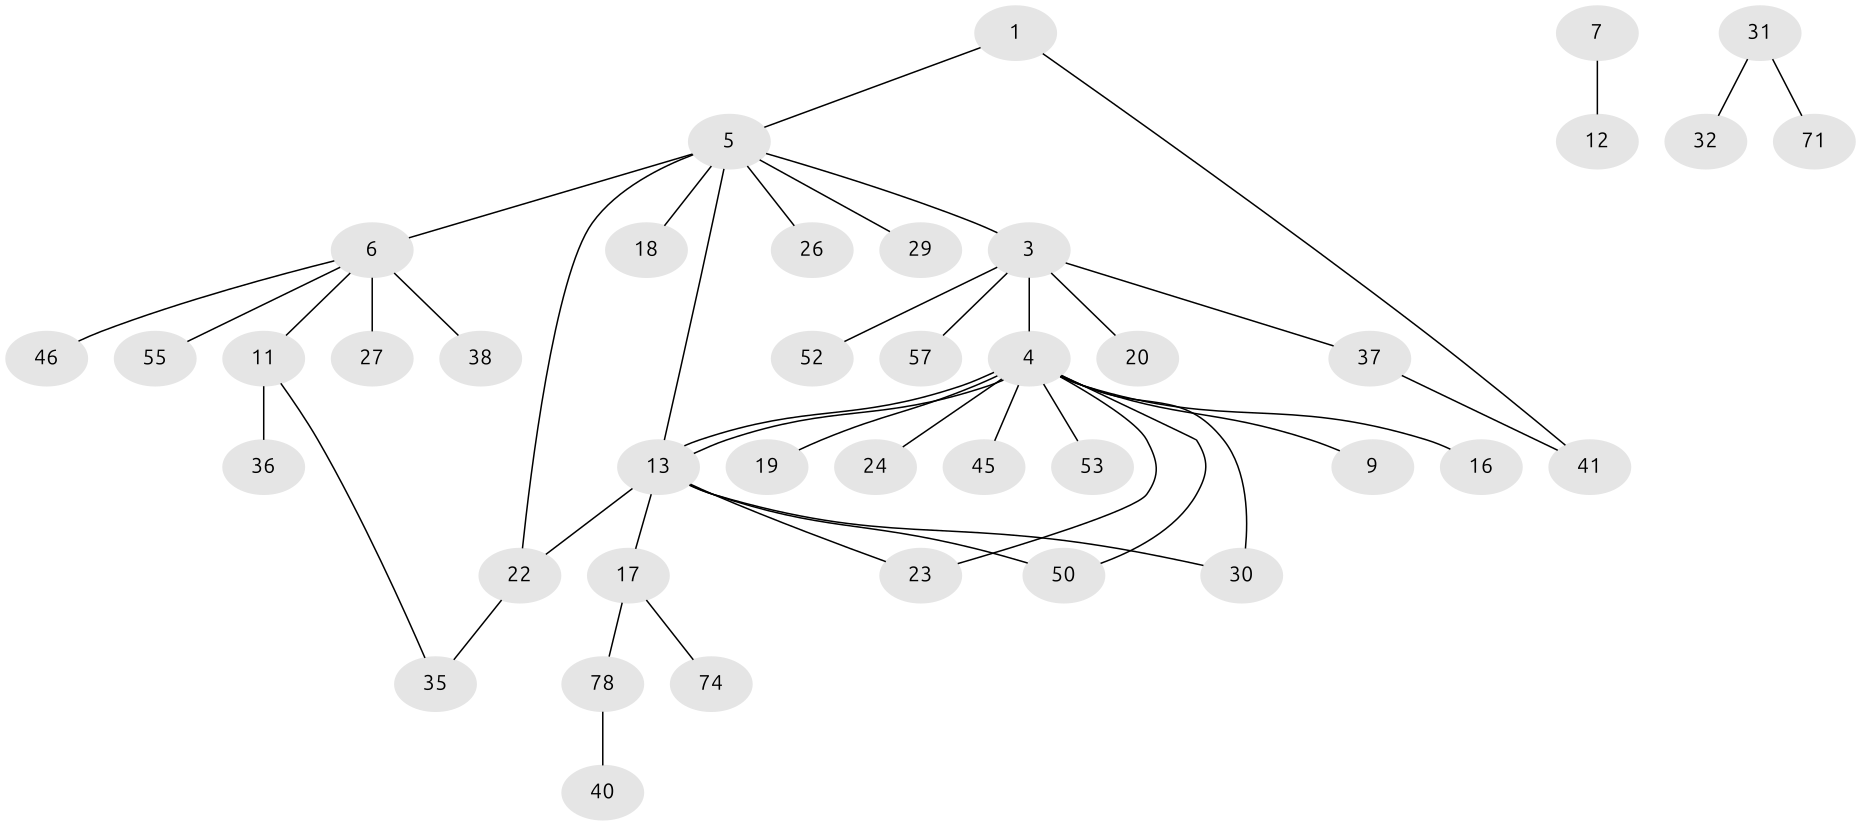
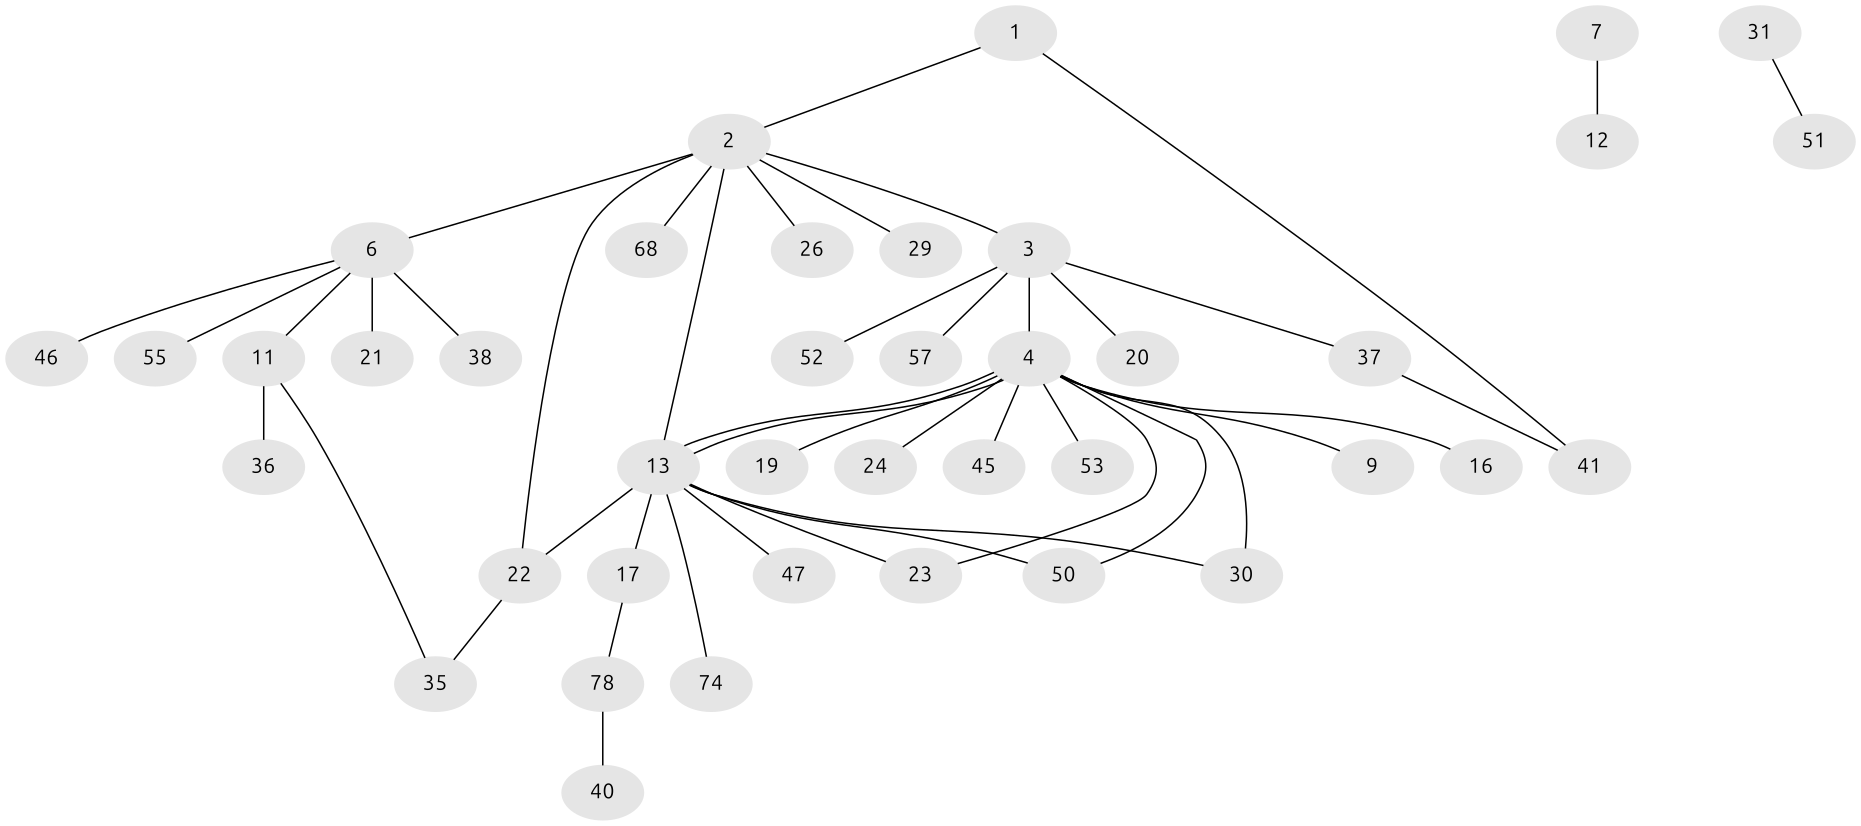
  graph {
    fontname=Ubuntu
    node [color=gray90 fontname=Ubuntu style=filled]
    edge [fontname=Ubuntu]
-   2 [super="+8" label=5]
+   2 [super="+8"]
    3 [super="+5"]
    6 [super="+33"]
    13 [super="+25"]
-   18
+   18 [label=68]
    22 [super="+59"]
    26
    29
    1
    41
    4 [super="+14"]
    20
    37 [super="+49"]
    52 [super="+54"]
    57
    11 [super="+43"]
-   21 [label=27]
+   21
    38
    46
    55
    7 [super="+10"]
    12 [super="+39"]
    23
    50 [super="+60"]
    17 [super="+56"]
    30
    n27 [label=74]
+   47
    35
    9
    16
    19
    24 [super="+27"]
    45
    53
    31 [super="+44"]
-   32
-   51 [label=71]
+   51
    36 [super="+42"]
    n40 [label=78]
    40
    2 -- 3
    2 -- 6 [weight=2]
    2 -- 13
    2 -- 18
    2 -- 22
    2 -- 26
    2 -- 29
    3 -- 4
    3 -- 20
    3 -- 37
    3 -- 52
    3 -- 57
    6 -- 11
    6 -- 21
    6 -- 38
    6 -- 46
    6 -- 55
    13 -- 22
    13 -- 23
    13 -- 50
    13 -- 17
    13 -- 30
-   17 -- n27
+   13 -- n27
+   13 -- 47
    22 -- 35
    1 -- 2
    1 -- 41
    4 -- 13 [weight=2]
    4 -- 13
    4 -- 23
    4 -- 50
    4 -- 30
    4 -- 9
    4 -- 16
    4 -- 19
    4 -- 24 [weight=2]
    4 -- 45
    4 -- 53
    37 -- 41
    11 -- 35
    11 -- 36
    7 -- 12
    17 -- n40
-   31 -- 32
    31 -- 51
    n40 -- 40
  }
